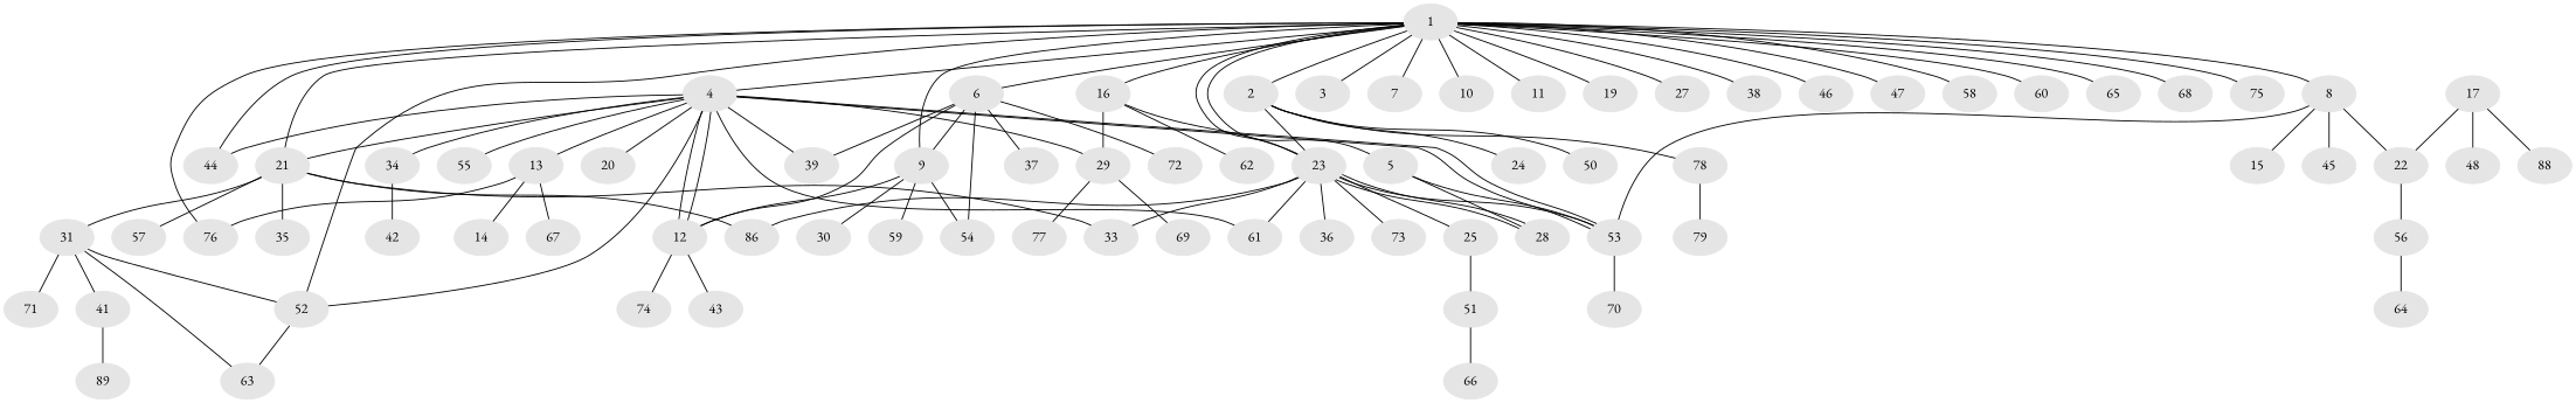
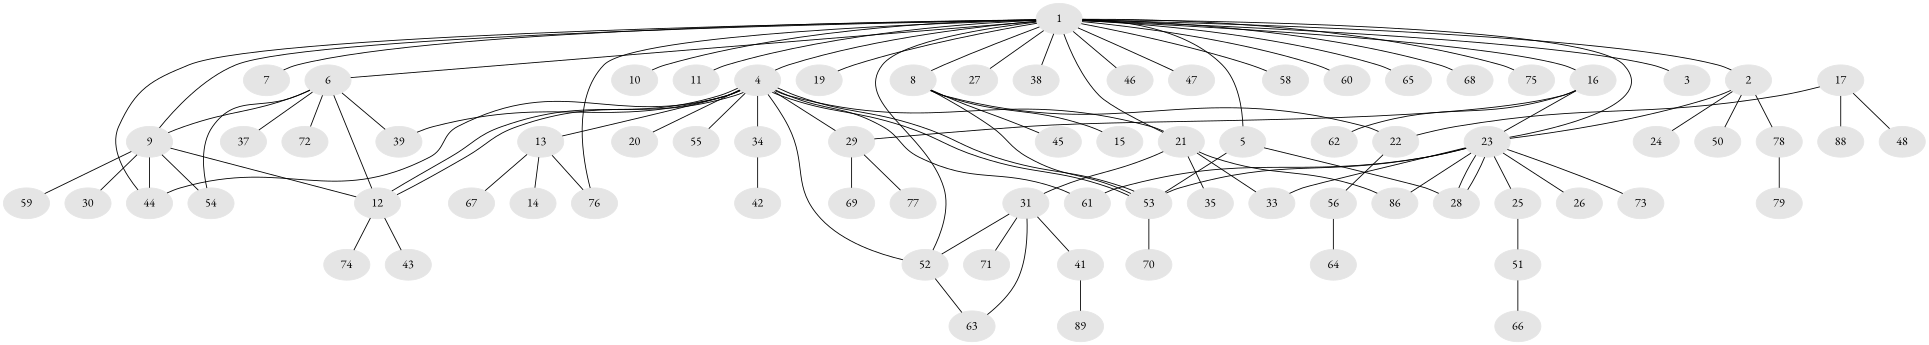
  graph {
    fontname="EB Garamond"
    node [color=gray90 fontname="EB Garamond" style=filled]
    edge [fontname="EB Garamond"]
    1
    2
    3
    4
    5
    6
    7
    8
    9
    10
    11
    16
    19
    21
    23
    27
    38
    44
    46
    47
    52
    58
    60
    65
    68
    75
    76
    24
    50
    78
    12
    13
    20
    29
    34
    39
    53
    55
    61
    28
    37
    54
    72
    15
    22
    45
    30
    59
    62
    17
    n51 [label=88]
    48
    n53 [label=86]
    31
    33
    35
-   57
    25
-   36
+   36 [label=26]
    73
    63
    79
    43
    74
    14
    67
    69
    77
    42
    70
    56
    41
    71
    64
    51
    66
    n77 [label=89]
    1 -- 2
    1 -- 3
    1 -- 4
    1 -- 5
    1 -- 6
    1 -- 7
    1 -- 8
    1 -- 9
    1 -- 10
    1 -- 11
    1 -- 16
    1 -- 19
    1 -- 21
    1 -- 23
    1 -- 27
    1 -- 38
    1 -- 44
    1 -- 46
    1 -- 47
    1 -- 52
    1 -- 58
    1 -- 60
    1 -- 65
    1 -- 68
    1 -- 75
    1 -- 76
    2 -- 23
    2 -- 24
    2 -- 50
    2 -- 78
    4 -- 21
    4 -- 44
    4 -- 52
    4 -- 12
    4 -- 12
    4 -- 13
    4 -- 20
    4 -- 29
    4 -- 34
    4 -- 39
    4 -- 53
    4 -- 53
    4 -- 55
    4 -- 61
    5 -- 53
    5 -- 28
    6 -- 9
    6 -- 12
    6 -- 39
    6 -- 37
    6 -- 54
    6 -- 72
    8 -- 53
    8 -- 15
    8 -- 22
    8 -- 45
+   9 -- 44
    9 -- 12
    9 -- 54
    9 -- 30
    9 -- 59
    16 -- 23
    16 -- 29
    16 -- 62
    21 -- n53
    21 -- 31
    21 -- 33
    21 -- 35
-   21 -- 57
    23 -- 53
    23 -- 61
    23 -- 28
    23 -- 28
    23 -- n53
    23 -- 33
    23 -- 25
    23 -- 36
    23 -- 73
    52 -- 63
    78 -- 79
    12 -- 43
    12 -- 74
    13 -- 76
    13 -- 14
    13 -- 67
    29 -- 69
    29 -- 77
    34 -- 42
    53 -- 70
    22 -- 56
    17 -- 22
    17 -- n51
    17 -- 48
    31 -- 52
    31 -- 63
    31 -- 41
    31 -- 71
    25 -- 51
    56 -- 64
    41 -- n77
    51 -- 66
  }
